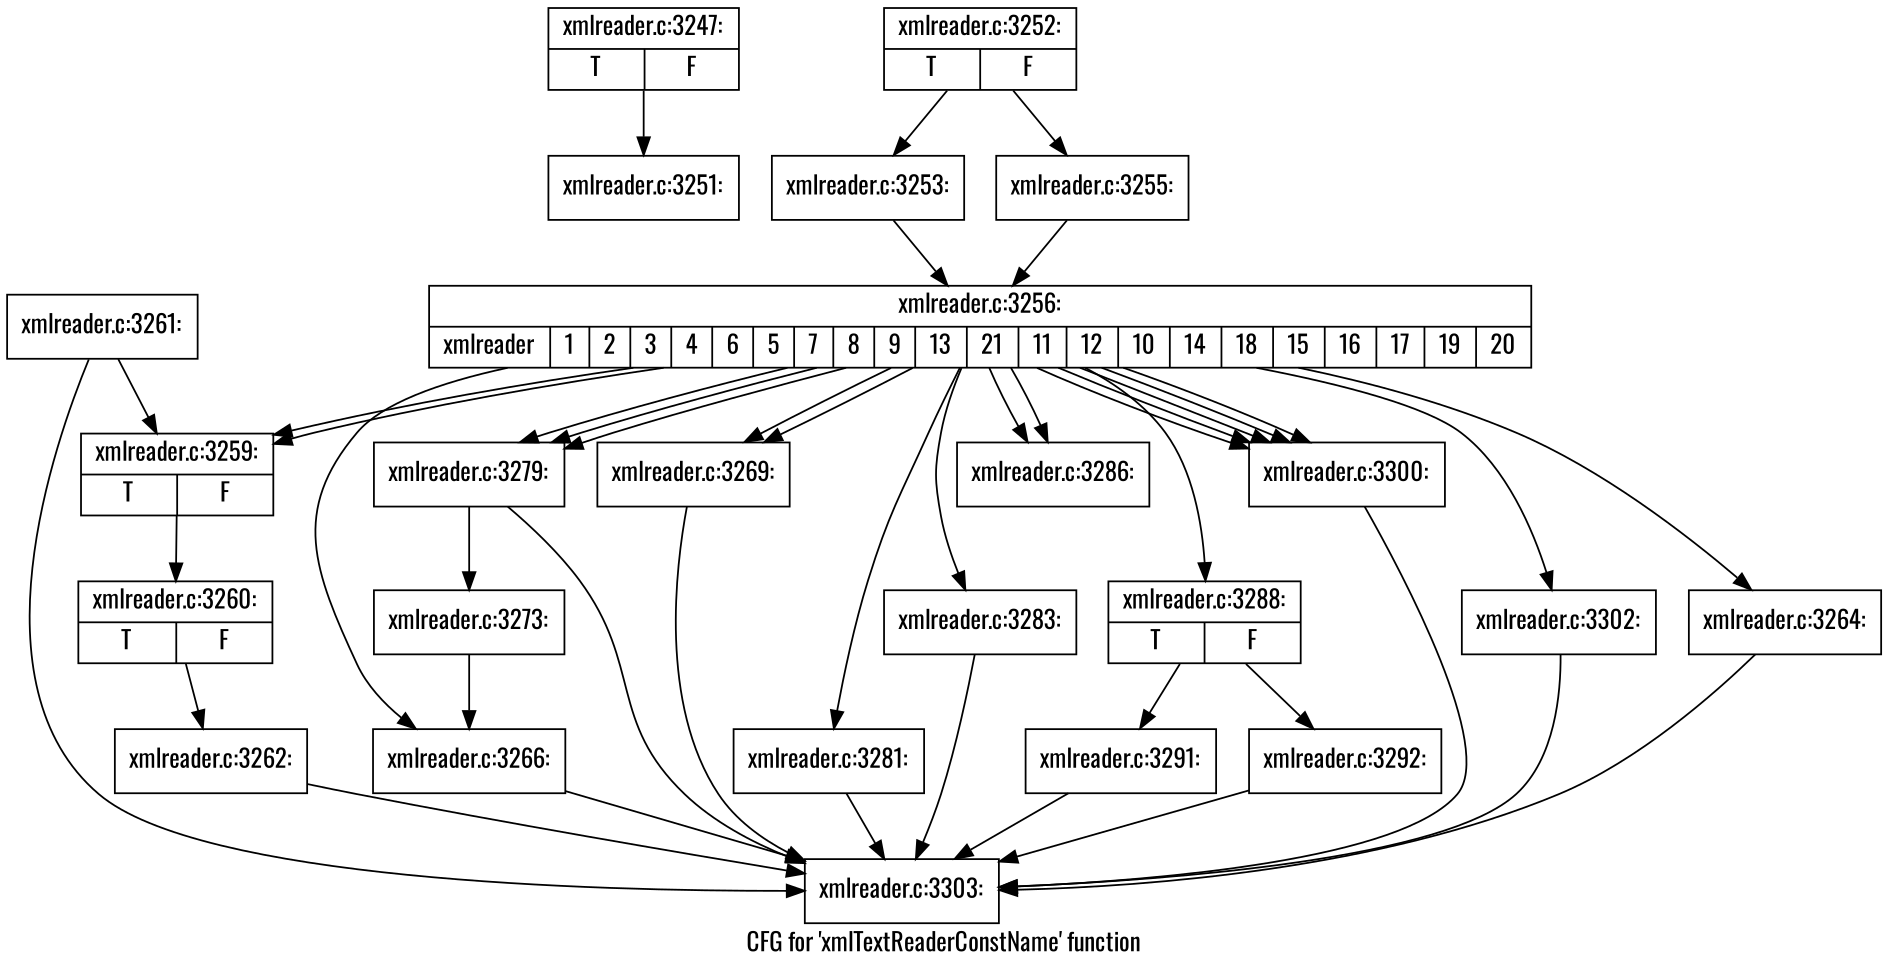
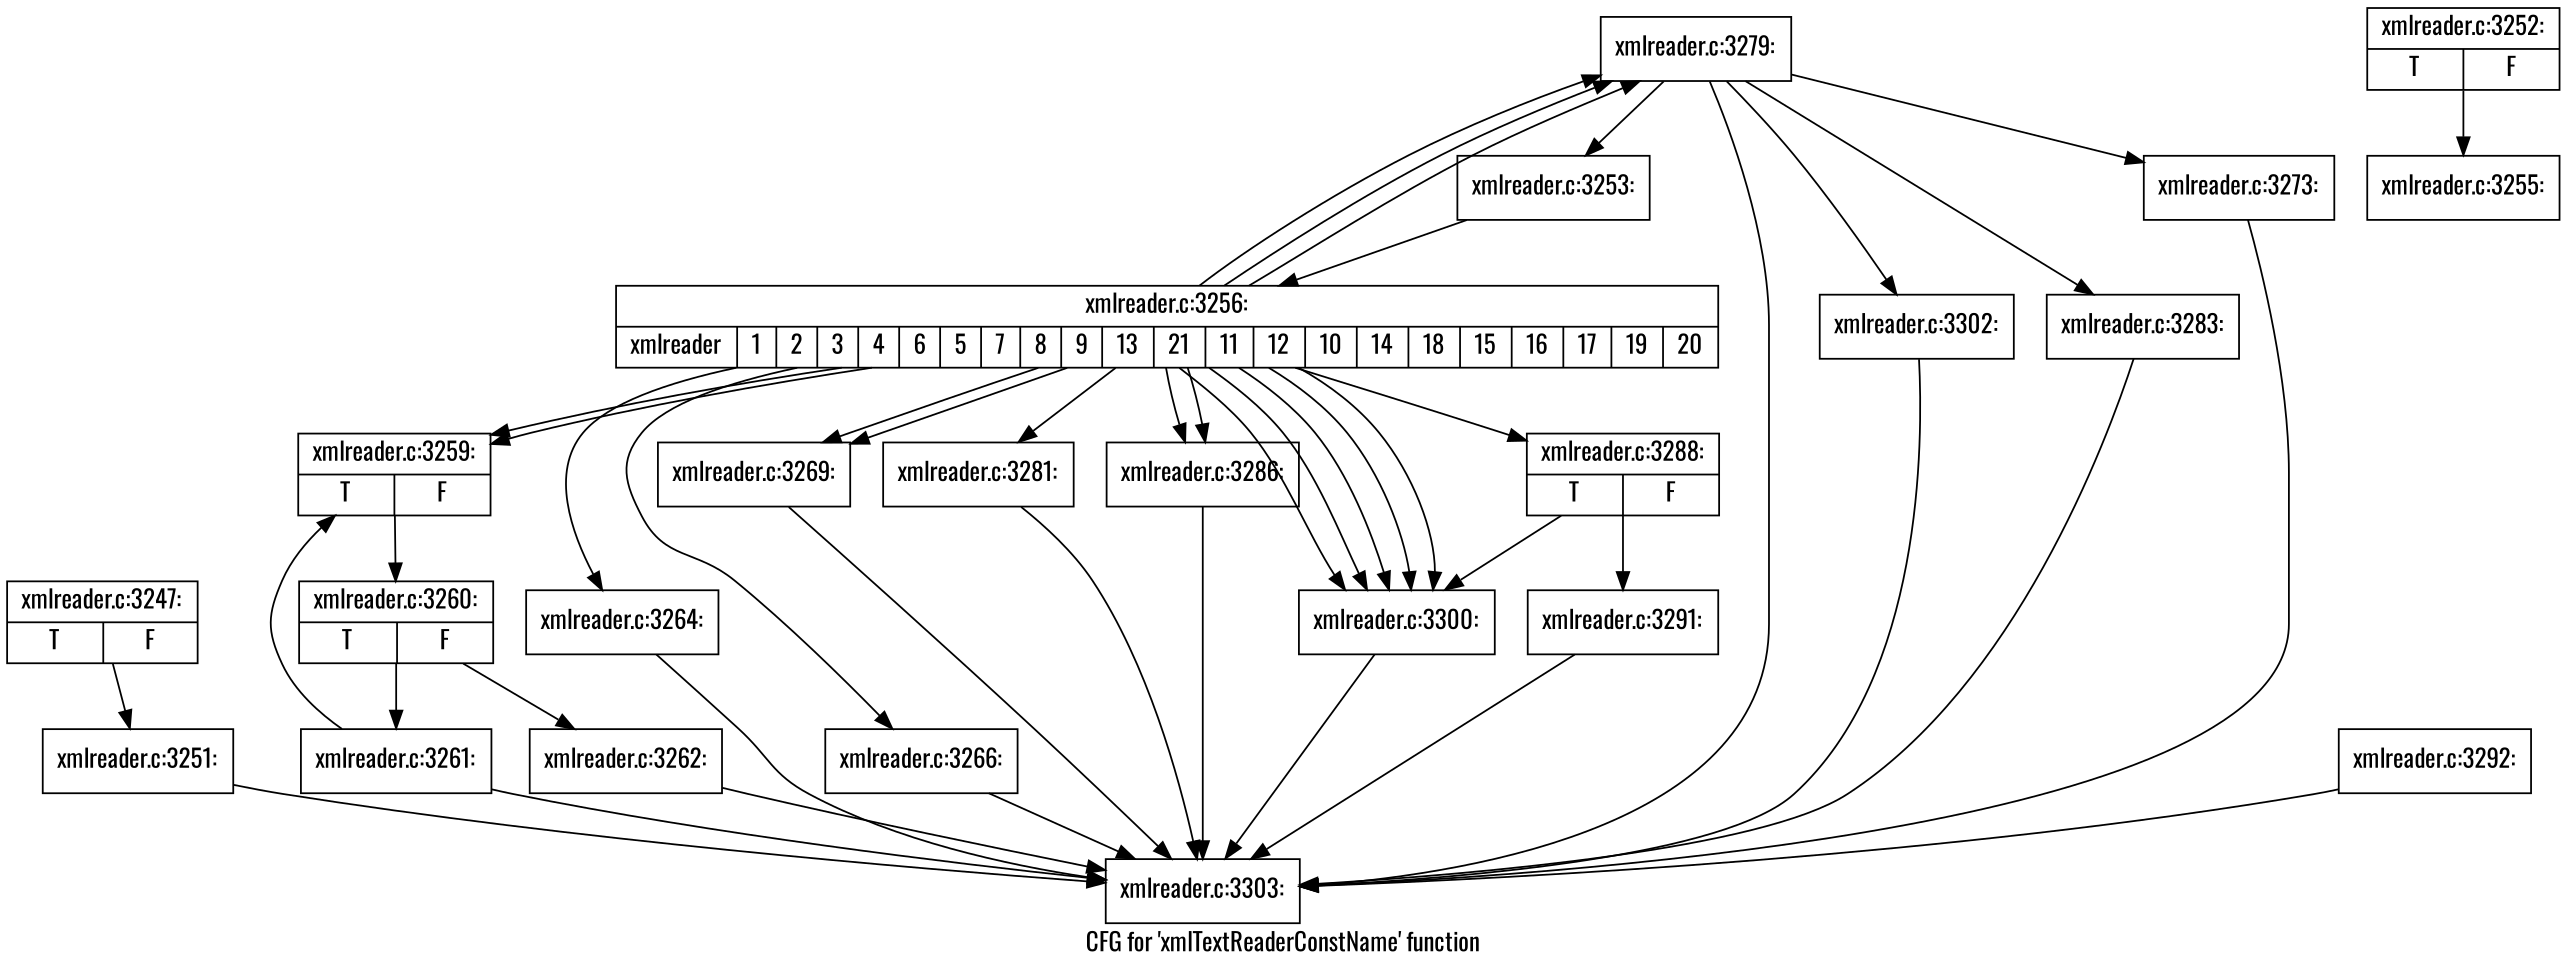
  digraph {
    fontname=Oswald
    label="CFG for 'xmlTextReaderConstName' function"
    node [fontname=Oswald shape=record]
    edge [fontname=Oswald]
    n1 [label="{xmlreader.c:3247:|{<s0>T|<s1>F}}"]
    n2 [label="{xmlreader.c:3251:}"]
    n3 [label="{xmlreader.c:3303:}"]
    n4 [label="{xmlreader.c:3252:|{<s0>T|<s1>F}}"]
    n5 [label="{xmlreader.c:3253:}"]
    n6 [label="{xmlreader.c:3255:}"]
    n7 [label="{xmlreader.c:3256:|{<s0>xmlreader|<s1>1|<s2>2|<s3>3|<s4>4|<s5>6|<s6>5|<s7>7|<s8>8|<s9>9|<s10>13|<s11>21|<s12>11|<s13>12|<s14>10|<s15>14|<s16>18|<s17>15|<s18>16|<s19>17|<s20>19|<s21>20}}"]
    n8 [label="{xmlreader.c:3302:}"]
    n9 [label="{xmlreader.c:3259:|{<s0>T|<s1>F}}"]
    n10 [label="{xmlreader.c:3264:}"]
    n11 [label="{xmlreader.c:3266:}"]
    n12 [label="{xmlreader.c:3269:}"]
    n13 [label="{xmlreader.c:3279:}"]
    n14 [label="{xmlreader.c:3281:}"]
    n15 [label="{xmlreader.c:3283:}"]
    n16 [label="{xmlreader.c:3286:}"]
    n17 [label="{xmlreader.c:3288:|{<s0>T|<s1>F}}"]
    n18 [label="{xmlreader.c:3300:}"]
    n19 [label="{xmlreader.c:3260:|{<s0>T|<s1>F}}"]
    n20 [label="{xmlreader.c:3273:}"]
    n21 [label="{xmlreader.c:3291:}"]
    n22 [label="{xmlreader.c:3292:}"]
    n23 [label="{xmlreader.c:3261:}"]
    n24 [label="{xmlreader.c:3262:}"]
    n1 -> n2
-   n4 -> n5
+   n2 -> n3
+   n13 -> n5
    n4 -> n6
    n5 -> n7
-   n6 -> n7
-   n7 -> n8
+   n13 -> n8
    n7 -> n9
    n7 -> n9
    n7 -> n10
    n7 -> n11
    n7 -> n12
    n7 -> n12
    n7 -> n13
    n7 -> n13
    n7 -> n13
    n7 -> n14
-   n7 -> n15
+   n13 -> n15
    n7 -> n16
    n7 -> n16
    n7 -> n17
    n7 -> n18
    n7 -> n18
    n7 -> n18
    n7 -> n18
    n7 -> n18
    n8 -> n3
    n9 -> n19
    n10 -> n3
    n11 -> n3
    n12 -> n3
    n13 -> n3
    n13 -> n20
    n14 -> n3
    n15 -> n3
+   n16 -> n3
    n17 -> n21
-   n17 -> n22
+   n17 -> n18
    n18 -> n3
+   n19 -> n23
    n19 -> n24
-   n20 -> n11
+   n20 -> n3
    n21 -> n3
    n22 -> n3
    n23 -> n3
    n23 -> n9
    n24 -> n3
  }
